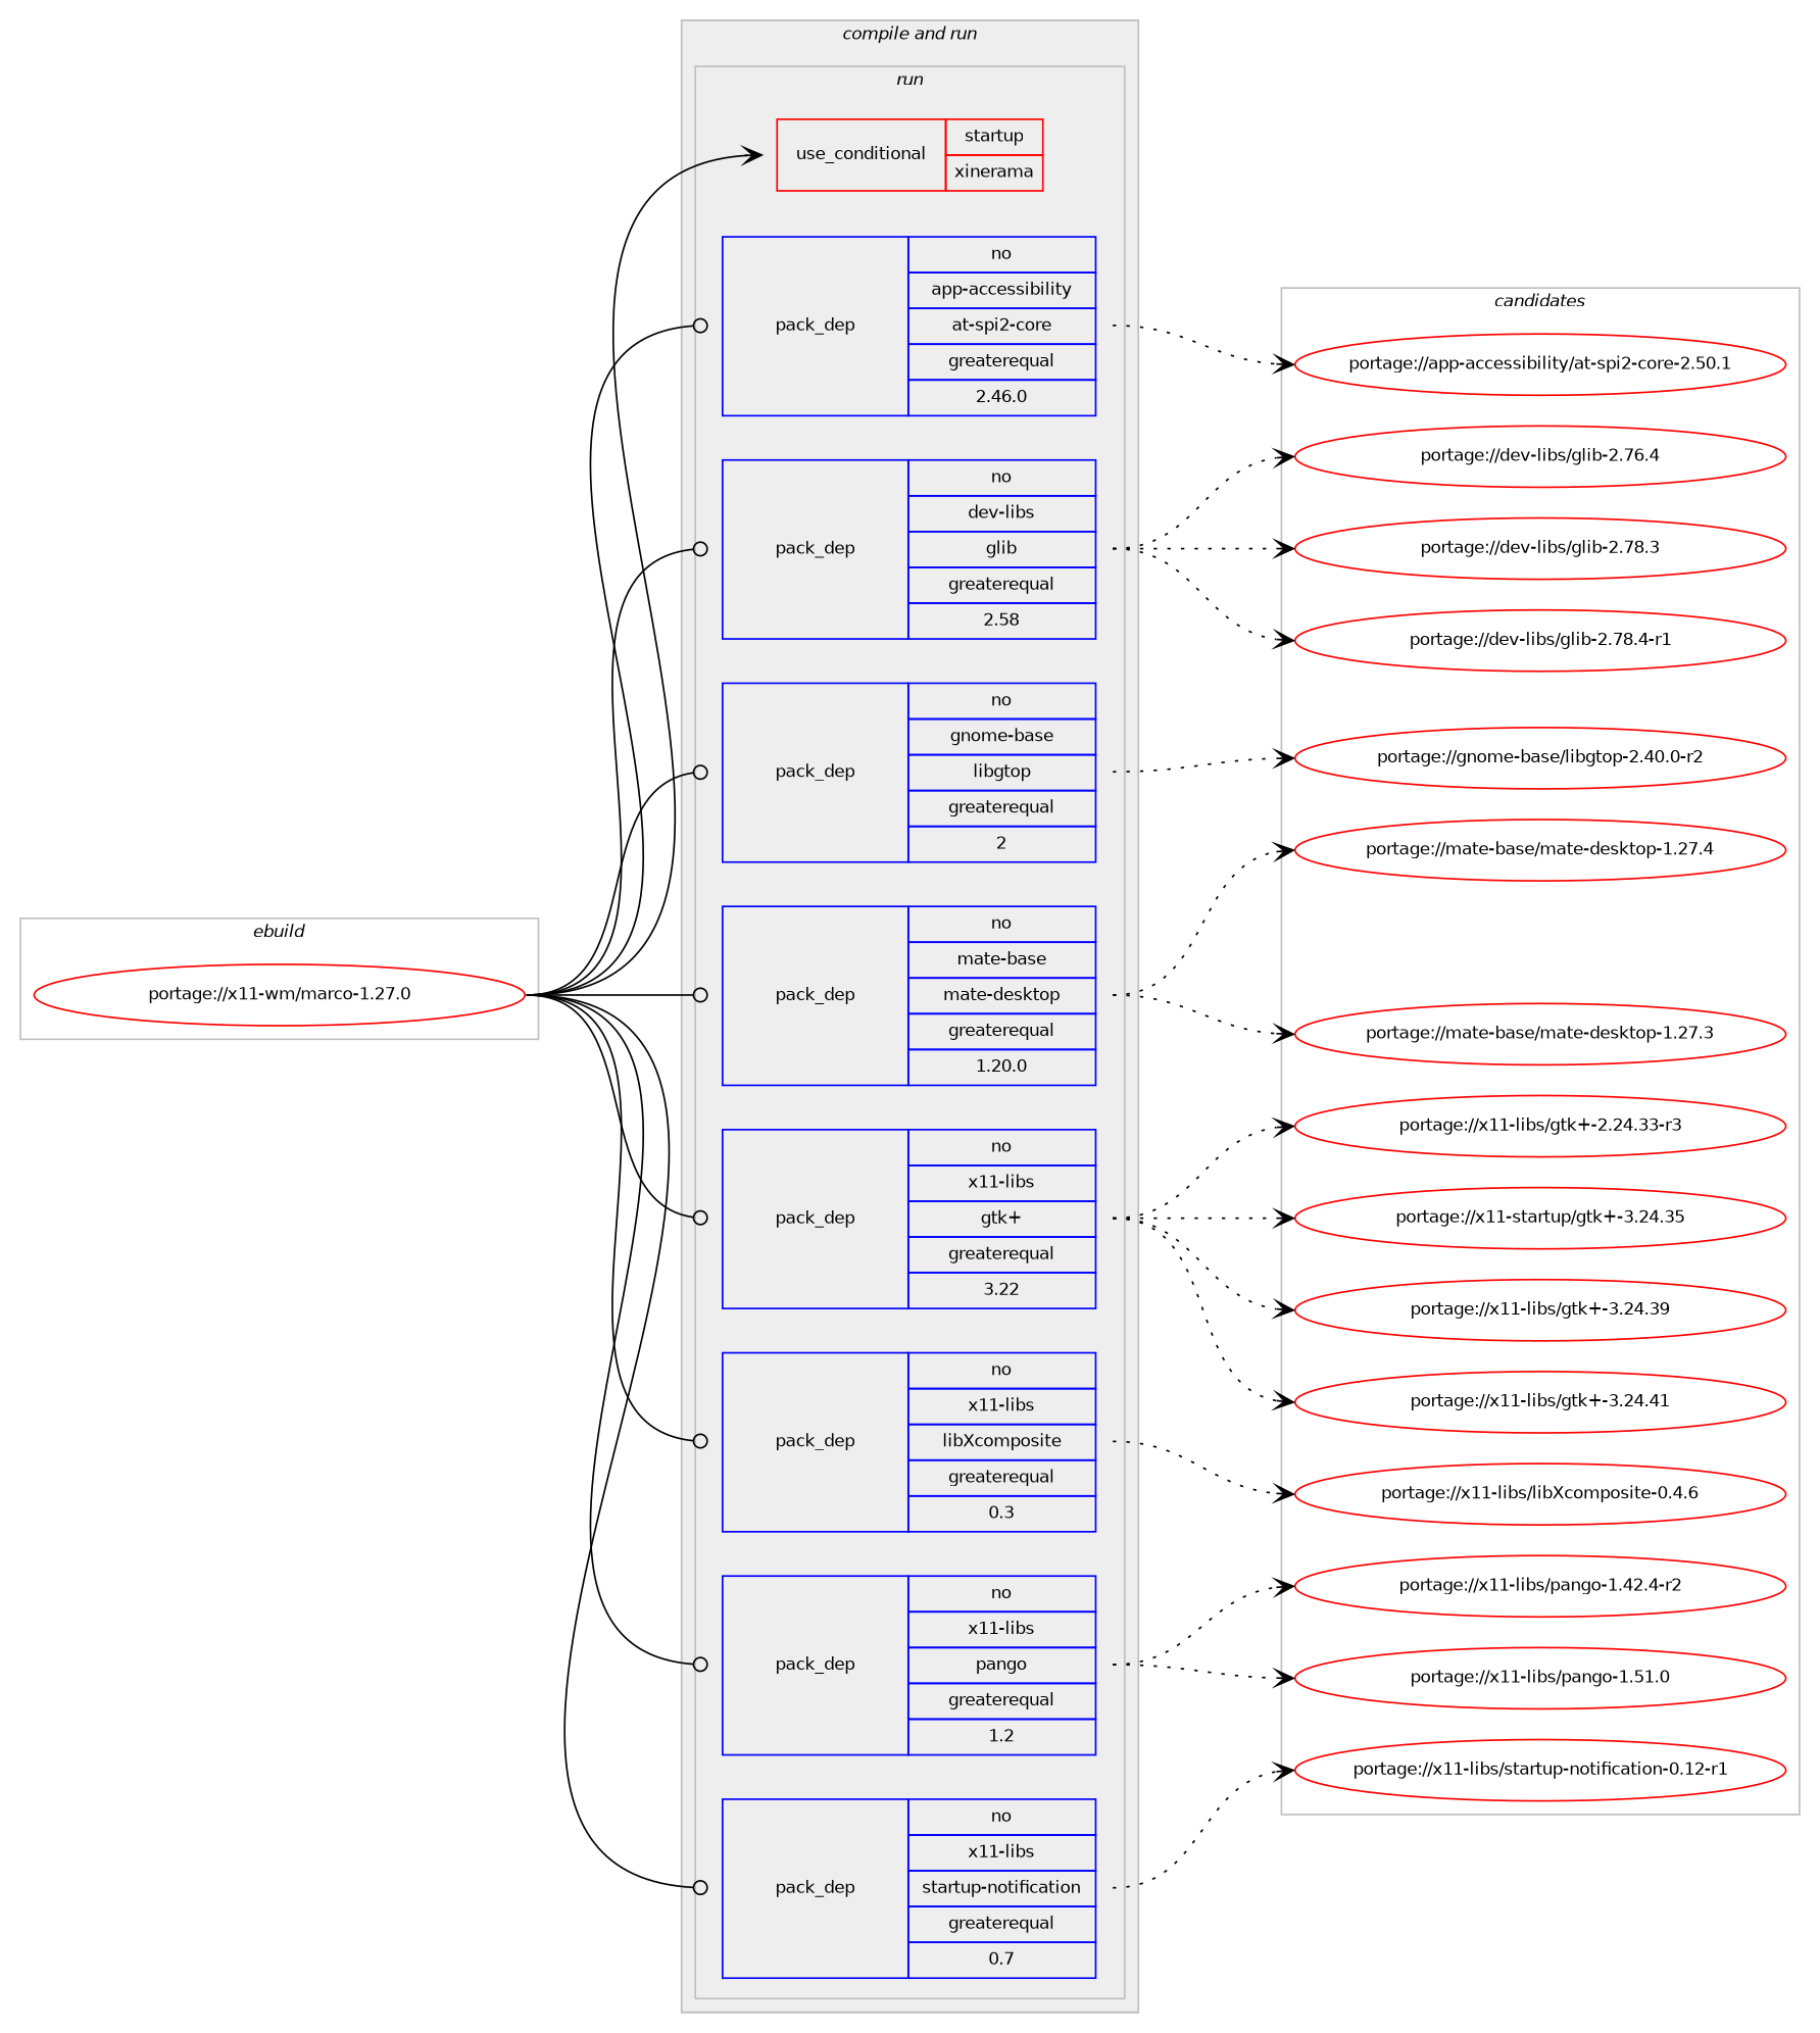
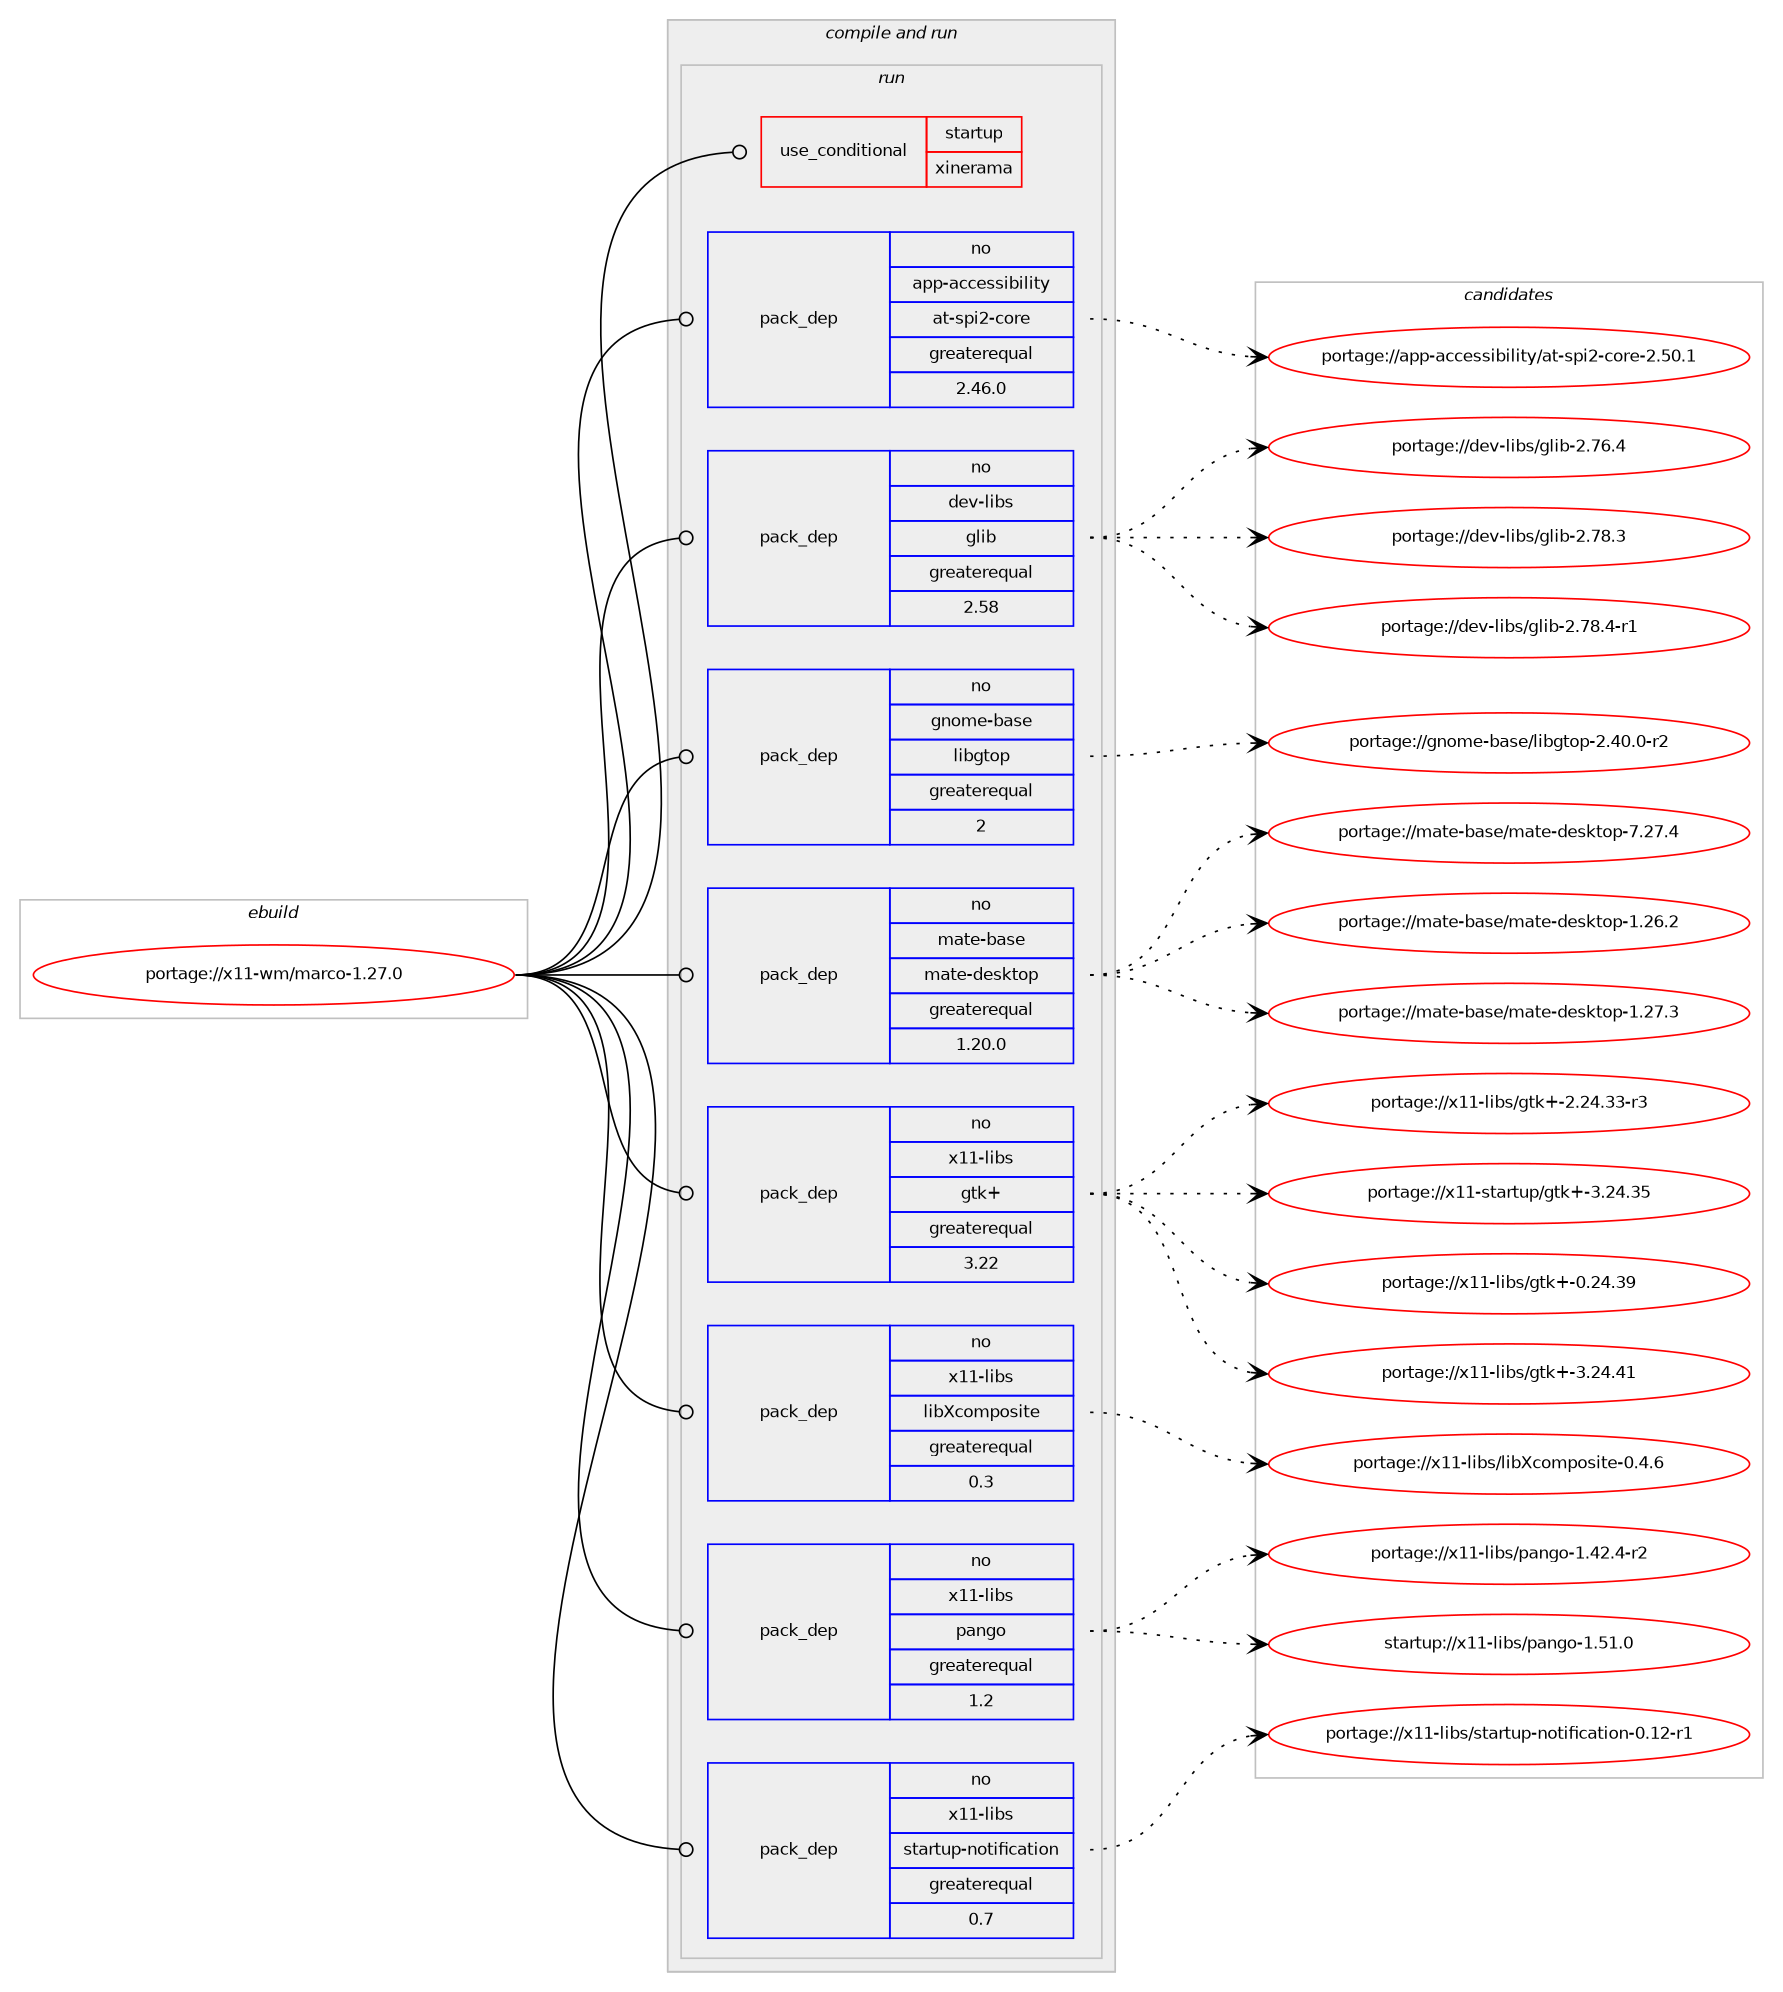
  digraph {
    compound=true
    concentrate=true
    fontname=Helvetica
    fontsize=10
    newrank=true
    rankdir=LR
    ranksep=1.5
    node [color=red fontname=Helvetica fontsize=10]
    edge [arrowhead=vee headport=w style=dotted tailport=e weight=100]
    n1 [label="portage://x11-wm/marco-1.27.0" width=4]
    n2 [label=<<TABLE BORDER="0" CELLBORDER="1" CELLSPACING="0" CELLPADDING="4"><TR><TD ROWSPAN="3" CELLPADDING="10">use_conditional</TD></TR><TR><TD>startup</TD></TR><TR><TD>xinerama</TD></TR></TABLE>> shape=none]
    n3 [color=blue label=<<TABLE BORDER="0" CELLBORDER="1" CELLSPACING="0" CELLPADDING="4" WIDTH="220"><TR><TD ROWSPAN="6" CELLPADDING="30">pack_dep</TD></TR><TR><TD WIDTH="110">no</TD></TR><TR><TD>app-accessibility</TD></TR><TR><TD>at-spi2-core</TD></TR><TR><TD>greaterequal</TD></TR><TR><TD>2.46.0</TD></TR></TABLE>> shape=none]
    n4 [color=blue label=<<TABLE BORDER="0" CELLBORDER="1" CELLSPACING="0" CELLPADDING="4" WIDTH="220"><TR><TD ROWSPAN="6" CELLPADDING="30">pack_dep</TD></TR><TR><TD WIDTH="110">no</TD></TR><TR><TD>dev-libs</TD></TR><TR><TD>glib</TD></TR><TR><TD>greaterequal</TD></TR><TR><TD>2.58</TD></TR></TABLE>> shape=none]
    n5 [color=blue label=<<TABLE BORDER="0" CELLBORDER="1" CELLSPACING="0" CELLPADDING="4" WIDTH="220"><TR><TD ROWSPAN="6" CELLPADDING="30">pack_dep</TD></TR><TR><TD WIDTH="110">no</TD></TR><TR><TD>gnome-base</TD></TR><TR><TD>libgtop</TD></TR><TR><TD>greaterequal</TD></TR><TR><TD>2</TD></TR></TABLE>> shape=none]
    n6 [color=blue label=<<TABLE BORDER="0" CELLBORDER="1" CELLSPACING="0" CELLPADDING="4" WIDTH="220"><TR><TD ROWSPAN="6" CELLPADDING="30">pack_dep</TD></TR><TR><TD WIDTH="110">no</TD></TR><TR><TD>mate-base</TD></TR><TR><TD>mate-desktop</TD></TR><TR><TD>greaterequal</TD></TR><TR><TD>1.20.0</TD></TR></TABLE>> shape=none]
    n7 [color=blue label=<<TABLE BORDER="0" CELLBORDER="1" CELLSPACING="0" CELLPADDING="4" WIDTH="220"><TR><TD ROWSPAN="6" CELLPADDING="30">pack_dep</TD></TR><TR><TD WIDTH="110">no</TD></TR><TR><TD>x11-libs</TD></TR><TR><TD>gtk+</TD></TR><TR><TD>greaterequal</TD></TR><TR><TD>3.22</TD></TR></TABLE>> shape=none]
    n8 [color=blue label=<<TABLE BORDER="0" CELLBORDER="1" CELLSPACING="0" CELLPADDING="4" WIDTH="220"><TR><TD ROWSPAN="6" CELLPADDING="30">pack_dep</TD></TR><TR><TD WIDTH="110">no</TD></TR><TR><TD>x11-libs</TD></TR><TR><TD>libXcomposite</TD></TR><TR><TD>greaterequal</TD></TR><TR><TD>0.3</TD></TR></TABLE>> shape=none]
    n9 [color=blue label=<<TABLE BORDER="0" CELLBORDER="1" CELLSPACING="0" CELLPADDING="4" WIDTH="220"><TR><TD ROWSPAN="6" CELLPADDING="30">pack_dep</TD></TR><TR><TD WIDTH="110">no</TD></TR><TR><TD>x11-libs</TD></TR><TR><TD>pango</TD></TR><TR><TD>greaterequal</TD></TR><TR><TD>1.2</TD></TR></TABLE>> shape=none]
    n10 [color=blue label=<<TABLE BORDER="0" CELLBORDER="1" CELLSPACING="0" CELLPADDING="4" WIDTH="220"><TR><TD ROWSPAN="6" CELLPADDING="30">pack_dep</TD></TR><TR><TD WIDTH="110">no</TD></TR><TR><TD>x11-libs</TD></TR><TR><TD>startup-notification</TD></TR><TR><TD>greaterequal</TD></TR><TR><TD>0.7</TD></TR></TABLE>> shape=none]
    n11 [label="portage://dev-libs/glib-2.76.4" width=4]
    n12 [label="portage://dev-libs/glib-2.78.3" width=4]
    n13 [label="portage://dev-libs/glib-2.78.4-r1" width=4]
    n14 [label="portage://app-accessibility/at-spi2-core-2.50.1" width=4]
    n15 [label="portage://gnome-base/libgtop-2.40.0-r2" width=4]
+   n16 [label="portage://mate-base/mate-desktop-1.26.2" width=4]
    n17 [label="portage://mate-base/mate-desktop-1.27.3" width=4]
-   n18 [label="portage://mate-base/mate-desktop-1.27.4" width=4]
+   n18 [label="portage://mate-base/mate-desktop-7.27.4" width=4]
    n19 [label="portage://x11-libs/gtk+-2.24.33-r3" width=4]
    n20 [label="portage://x11-startup/gtk+-3.24.35" width=4]
-   n21 [label="portage://x11-libs/gtk+-3.24.39" width=4]
+   n21 [label="portage://x11-libs/gtk+-0.24.39" width=4]
    n22 [label="portage://x11-libs/gtk+-3.24.41" width=4]
    n23 [label="portage://x11-libs/libXcomposite-0.4.6" width=4]
    n24 [label="portage://x11-libs/pango-1.42.4-r2" width=4]
-   n25 [label="portage://x11-libs/pango-1.51.0" width=4]
+   n25 [label="startup://x11-libs/pango-1.51.0" width=4]
    n26 [label="portage://x11-libs/startup-notification-0.12-r1" width=4]
    subgraph cluster_1 {
      color=gray
      label=<<i>ebuild</i>>
      rank=same
      n1
    }
    subgraph cluster_2 {
      color=gray
      label=<<i>dependencies</i>>
      subgraph cluster_3 {
        color=gray
        fillcolor="#eeeeee"
        label=<<i>compile</i>>
        style=filled
      }
      subgraph cluster_4 {
        color=gray
        fillcolor="#eeeeee"
        label=<<i>compile and run</i>>
        style=filled
      }
      subgraph cluster_5 {
        color=gray
        fillcolor="#eeeeee"
        label=<<i>run</i>>
        style=filled
        subgraph sub_6 {
          color=gray
          fillcolor="#eeeeee"
          label=<<i>run</i>>
          style=filled
          n2
        }
        subgraph sub_7 {
          color=gray
          fillcolor="#eeeeee"
          label=<<i>run</i>>
          style=filled
          n3
        }
        subgraph sub_8 {
          color=gray
          fillcolor="#eeeeee"
          label=<<i>run</i>>
          style=filled
          n4
        }
        subgraph sub_9 {
          color=gray
          fillcolor="#eeeeee"
          label=<<i>run</i>>
          style=filled
          n5
        }
        subgraph sub_10 {
          color=gray
          fillcolor="#eeeeee"
          label=<<i>run</i>>
          style=filled
          n6
        }
        subgraph sub_11 {
          color=gray
          fillcolor="#eeeeee"
          label=<<i>run</i>>
          style=filled
          n7
        }
        subgraph sub_12 {
          color=gray
          fillcolor="#eeeeee"
          label=<<i>run</i>>
          style=filled
          n8
        }
        subgraph sub_13 {
          color=gray
          fillcolor="#eeeeee"
          label=<<i>run</i>>
          style=filled
          n9
        }
        subgraph sub_14 {
          color=gray
          fillcolor="#eeeeee"
          label=<<i>run</i>>
          style=filled
          n10
        }
      }
    }
    subgraph cluster_15 {
      color=gray
      label=<<i>candidates</i>>
      rank=same
      subgraph sub_16 {
        color=black
        label=<<i>candidates</i>>
        nodesep=1
        rank=same
        n11
        n12
        n13
      }
      subgraph sub_17 {
        color=black
        label=<<i>candidates</i>>
        nodesep=1
        rank=same
        n14
      }
      subgraph sub_18 {
        color=black
        label=<<i>candidates</i>>
        nodesep=1
        rank=same
        n15
      }
      subgraph sub_19 {
        color=black
        label=<<i>candidates</i>>
        nodesep=1
        rank=same
+       n16
        n17
        n18
      }
      subgraph sub_20 {
        color=black
        label=<<i>candidates</i>>
        nodesep=1
        rank=same
        n19
        n20
        n21
        n22
      }
      subgraph sub_21 {
        color=black
        label=<<i>candidates</i>>
        nodesep=1
        rank=same
        n23
      }
      subgraph sub_22 {
        color=black
        label=<<i>candidates</i>>
        nodesep=1
        rank=same
        n24
        n25
      }
      subgraph sub_23 {
        color=black
        label=<<i>candidates</i>>
        nodesep=1
        rank=same
        n26
      }
    }
-   n1 -> n2 [style=solid weight=20]
+   n1 -> n2 [arrowhead=odot style=solid weight=20]
    n1 -> n3 [arrowhead=odot style=solid weight=20]
    n1 -> n4 [arrowhead=odot style=solid weight=20]
    n1 -> n5 [arrowhead=odot style=solid weight=20]
    n1 -> n6 [arrowhead=odot style=solid weight=20]
    n1 -> n7 [arrowhead=odot style=solid weight=20]
    n1 -> n8 [arrowhead=odot style=solid weight=20]
    n1 -> n9 [arrowhead=odot style=solid weight=20]
    n1 -> n10 [arrowhead=odot style=solid weight=20]
    n3 -> n14
    n4 -> n11
    n4 -> n12
    n4 -> n13
    n5 -> n15
+   n6 -> n16
    n6 -> n17
    n6 -> n18
    n7 -> n19
    n7 -> n20
    n7 -> n21
    n7 -> n22
    n8 -> n23
    n9 -> n24
    n9 -> n25
    n10 -> n26
  }
